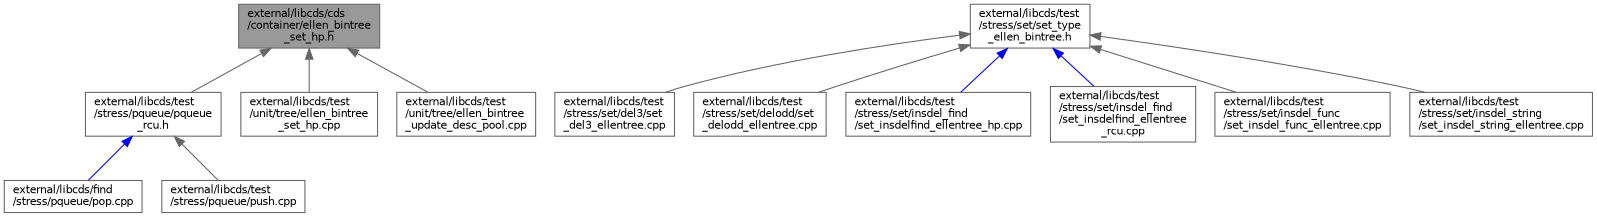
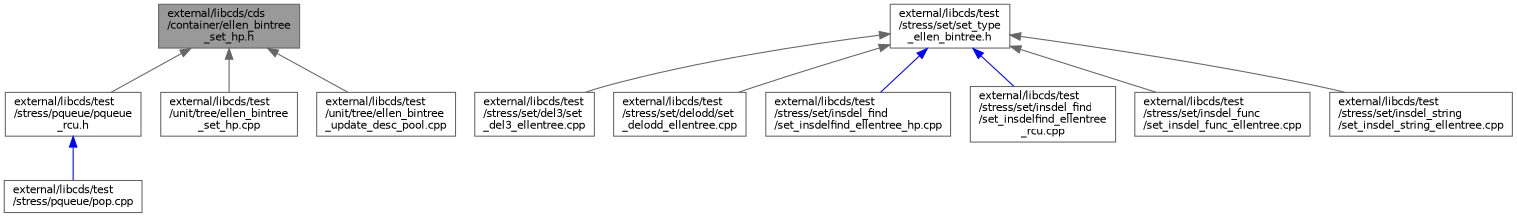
  digraph {
    node [color=grey40 fillcolor=white fontname=Helvetica fontsize=10 shape=box style=filled]
    edge [color=gray40 dir=back fontname=Helvetica fontsize=10 labelfontname=Helvetica labelfontsize=10 style=solid]
    n1 [color=gray40 fillcolor=grey60 fontcolor=black height=0.2 label="external/libcds/cds\l/container/ellen_bintree\l_set_hp.h" width=0.4]
    n2 [height=0.2 label="external/libcds/test\l/stress/pqueue/pqueue\l_rcu.h" width=0.4]
    n3 [height=0.2 label="external/libcds/test\l/unit/tree/ellen_bintree\l_set_hp.cpp" width=0.4]
    n4 [height=0.2 label="external/libcds/test\l/unit/tree/ellen_bintree\l_update_desc_pool.cpp" width=0.4]
-   n5 [height=0.2 label="external/libcds/find\l/stress/pqueue/pop.cpp" width=0.4]
-   n6 [height=0.2 label="external/libcds/test\l/stress/pqueue/push.cpp" width=0.4]
+   n5 [height=0.2 label="external/libcds/test\l/stress/pqueue/pop.cpp" width=0.4]
    n7 [height=0.2 label="external/libcds/test\l/stress/set/set_type\l_ellen_bintree.h" width=0.4]
    n8 [height=0.2 label="external/libcds/test\l/stress/set/del3/set\l_del3_ellentree.cpp" width=0.4]
    n9 [height=0.2 label="external/libcds/test\l/stress/set/delodd/set\l_delodd_ellentree.cpp" width=0.4]
    n10 [height=0.2 label="external/libcds/test\l/stress/set/insdel_find\l/set_insdelfind_ellentree_hp.cpp" width=0.4]
    n11 [height=0.2 label="external/libcds/test\l/stress/set/insdel_find\l/set_insdelfind_ellentree\l_rcu.cpp" width=0.4]
    n12 [height=0.2 label="external/libcds/test\l/stress/set/insdel_func\l/set_insdel_func_ellentree.cpp" width=0.4]
    n13 [height=0.2 label="external/libcds/test\l/stress/set/insdel_string\l/set_insdel_string_ellentree.cpp" width=0.4]
    n1 -> n2
    n1 -> n3
    n1 -> n4
    n2 -> n5 [color=blue]
-   n2 -> n6
    n7 -> n8
    n7 -> n9
    n7 -> n10 [color=blue]
    n7 -> n11 [color=blue]
    n7 -> n12
    n7 -> n13
  }
